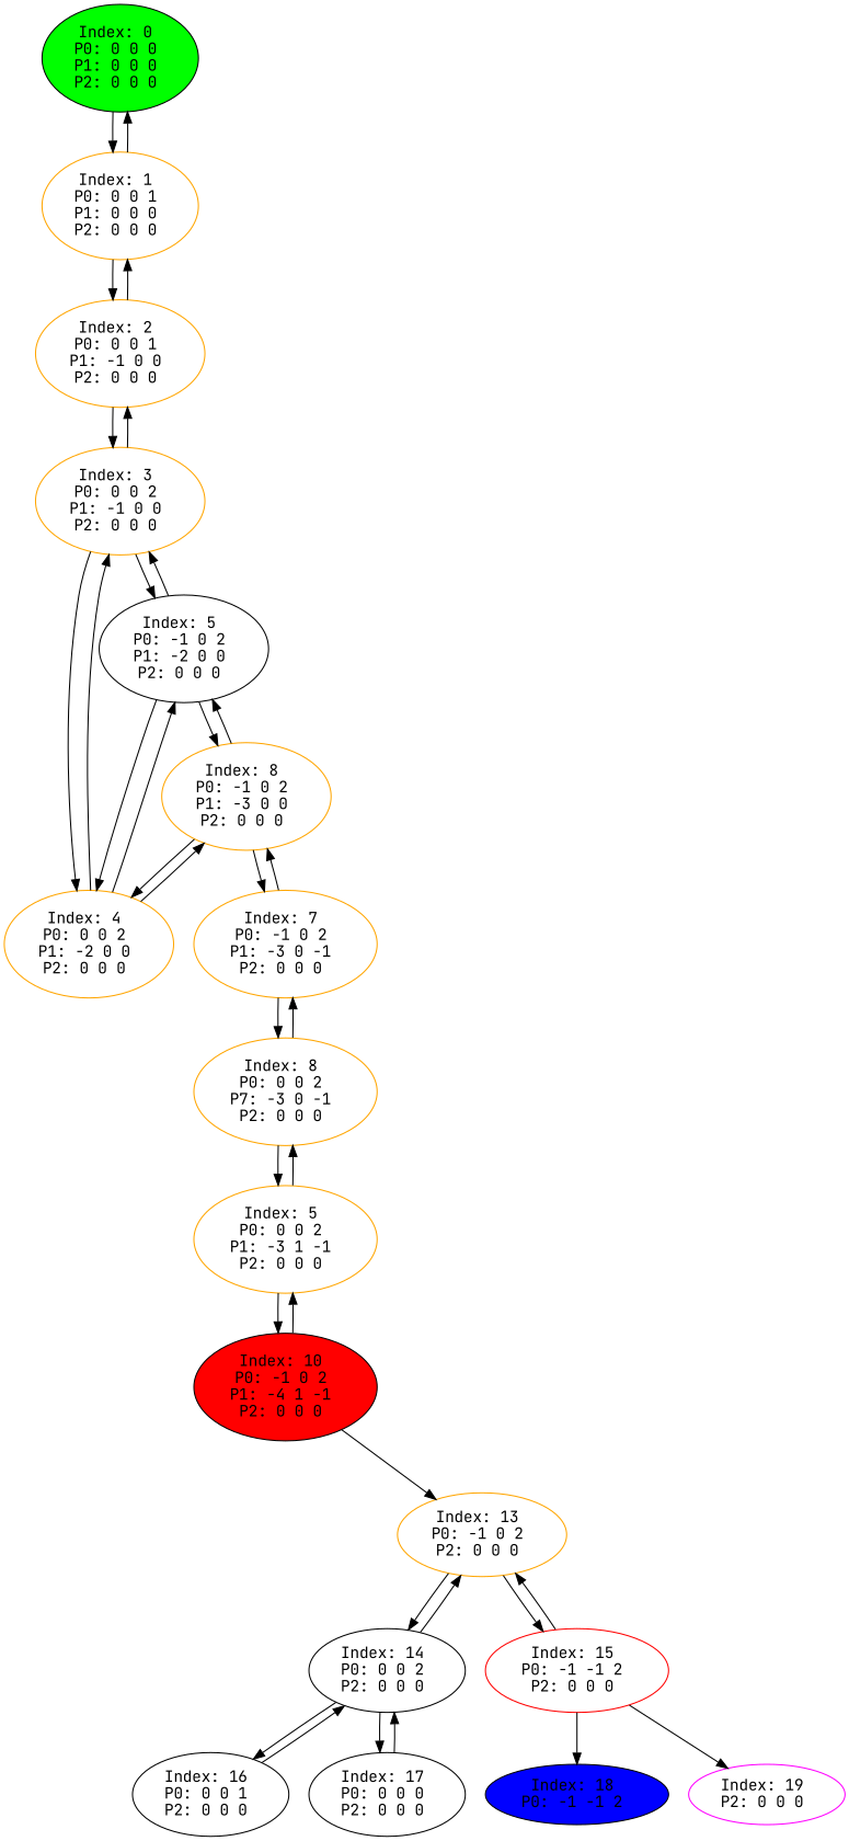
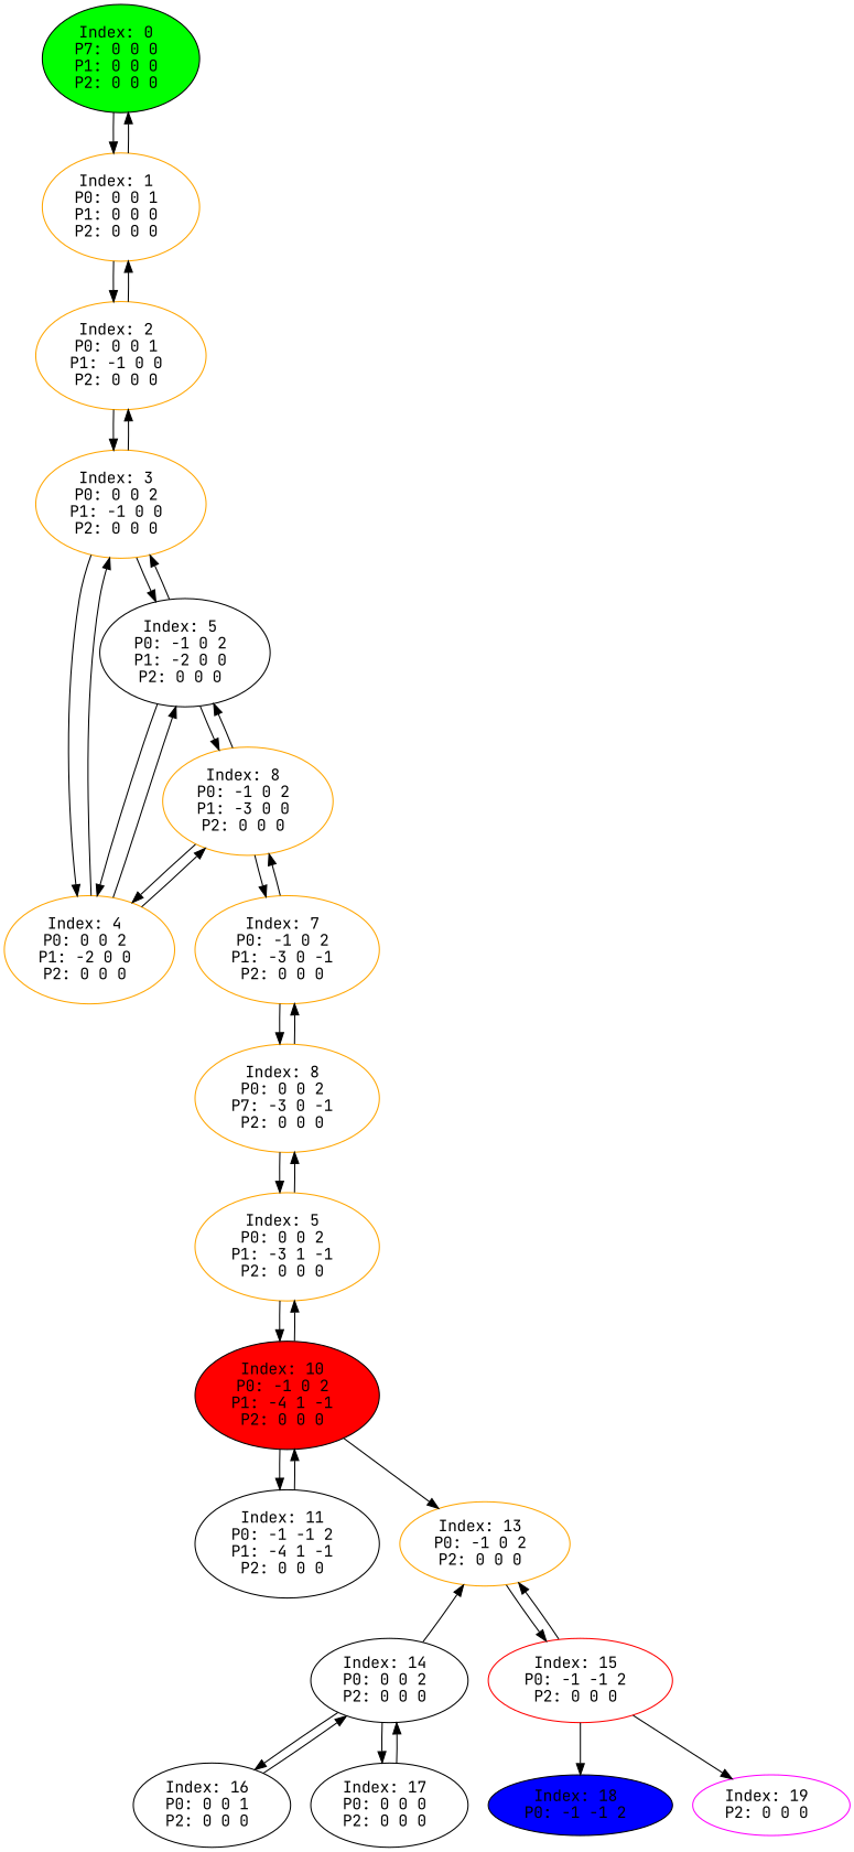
  digraph {
    color=black
    fontname="JetBrains Mono"
    node [fontname="JetBrains Mono" color=orange]
    edge [fontname="JetBrains Mono"]
-   n1 [fillcolor=green label="Index: 0 \nP0: 0 0 0 \nP1: 0 0 0 \nP2: 0 0 0 \n" style=filled color=""]
+   n1 [fillcolor=green label="Index: 0 \nP7: 0 0 0 \nP1: 0 0 0 \nP2: 0 0 0 \n" style=filled color=""]
    n2 [label="Index: 1 \nP0: 0 0 1 \nP1: 0 0 0 \nP2: 0 0 0 \n"]
    n3 [label="Index: 2 \nP0: 0 0 1 \nP1: -1 0 0 \nP2: 0 0 0 \n"]
    n4 [label="Index: 3 \nP0: 0 0 2 \nP1: -1 0 0 \nP2: 0 0 0 \n"]
    n5 [label="Index: 4 \nP0: 0 0 2 \nP1: -2 0 0 \nP2: 0 0 0 \n"]
    n6 [label="Index: 5 \nP0: -1 0 2 \nP1: -2 0 0 \nP2: 0 0 0 \n" color=""]
    n7 [label="Index: 8 \nP0: -1 0 2 \nP1: -3 0 0 \nP2: 0 0 0 \n"]
    n8 [label="Index: 7 \nP0: -1 0 2 \nP1: -3 0 -1 \nP2: 0 0 0 \n"]
    n9 [label="Index: 8 \nP0: 0 0 2 \nP7: -3 0 -1 \nP2: 0 0 0 \n"]
    n10 [label="Index: 5 \nP0: 0 0 2 \nP1: -3 1 -1 \nP2: 0 0 0 \n"]
    n11 [fillcolor=red label="Index: 10 \nP0: -1 0 2 \nP1: -4 1 -1 \nP2: 0 0 0 \n" style=filled color=""]
+   n12 [label="Index: 11 \nP0: -1 -1 2 \nP1: -4 1 -1 \nP2: 0 0 0 \n" color=""]
    n13 [label="Index: 13 \nP0: -1 0 2 \nP2: 0 0 0 \n"]
    n14 [label="Index: 14 \nP0: 0 0 2 \nP2: 0 0 0 \n" color=""]
    n15 [color=red label="Index: 15 \nP0: -1 -1 2 \nP2: 0 0 0 \n"]
    n16 [label="Index: 16 \nP0: 0 0 1 \nP2: 0 0 0 \n" color=""]
    n17 [label="Index: 17 \nP0: 0 0 0 \nP2: 0 0 0 \n" color=""]
    n18 [fillcolor=blue label="Index: 18 \nP0: -1 -1 2 \n" style=filled color=""]
    n19 [color=fuchsia label="Index: 19 \nP2: 0 0 0 \n"]
    n1 -> n2
    n2 -> n1
    n2 -> n3
    n3 -> n2
    n3 -> n4
    n4 -> n3
    n4 -> n5
    n4 -> n6
    n5 -> n4
    n5 -> n6
    n5 -> n7
    n6 -> n4
    n6 -> n5
    n6 -> n7
    n7 -> n5
    n7 -> n6
    n7 -> n8
    n8 -> n7
    n8 -> n9
    n9 -> n8
    n9 -> n10
    n10 -> n9
    n10 -> n11
    n11 -> n10
+   n11 -> n12
    n11 -> n13
-   n13 -> n14
+   n12 -> n11
    n13 -> n15
    n14 -> n13
    n14 -> n16
    n14 -> n17
    n15 -> n13
    n15 -> n18
    n15 -> n19
    n16 -> n14
    n17 -> n14
  }
